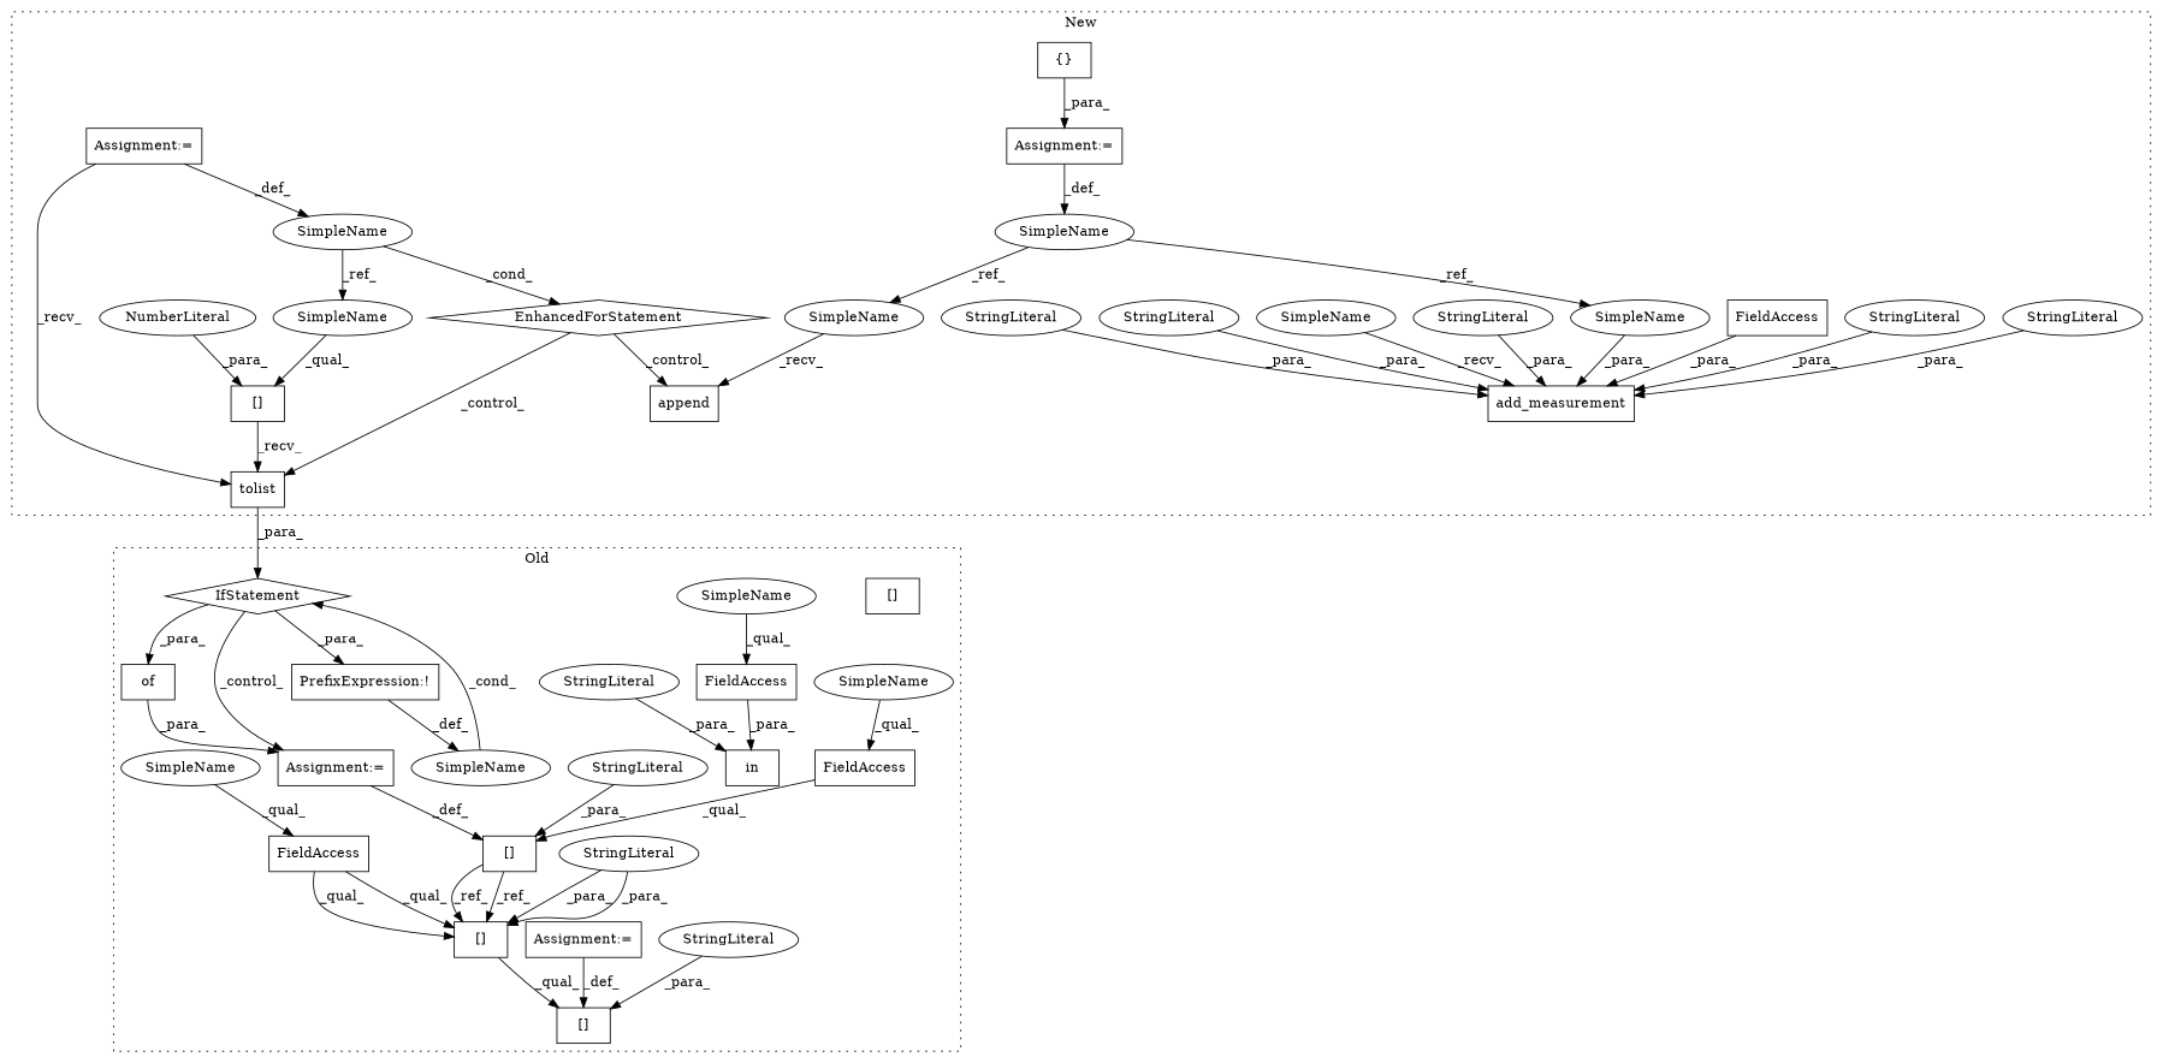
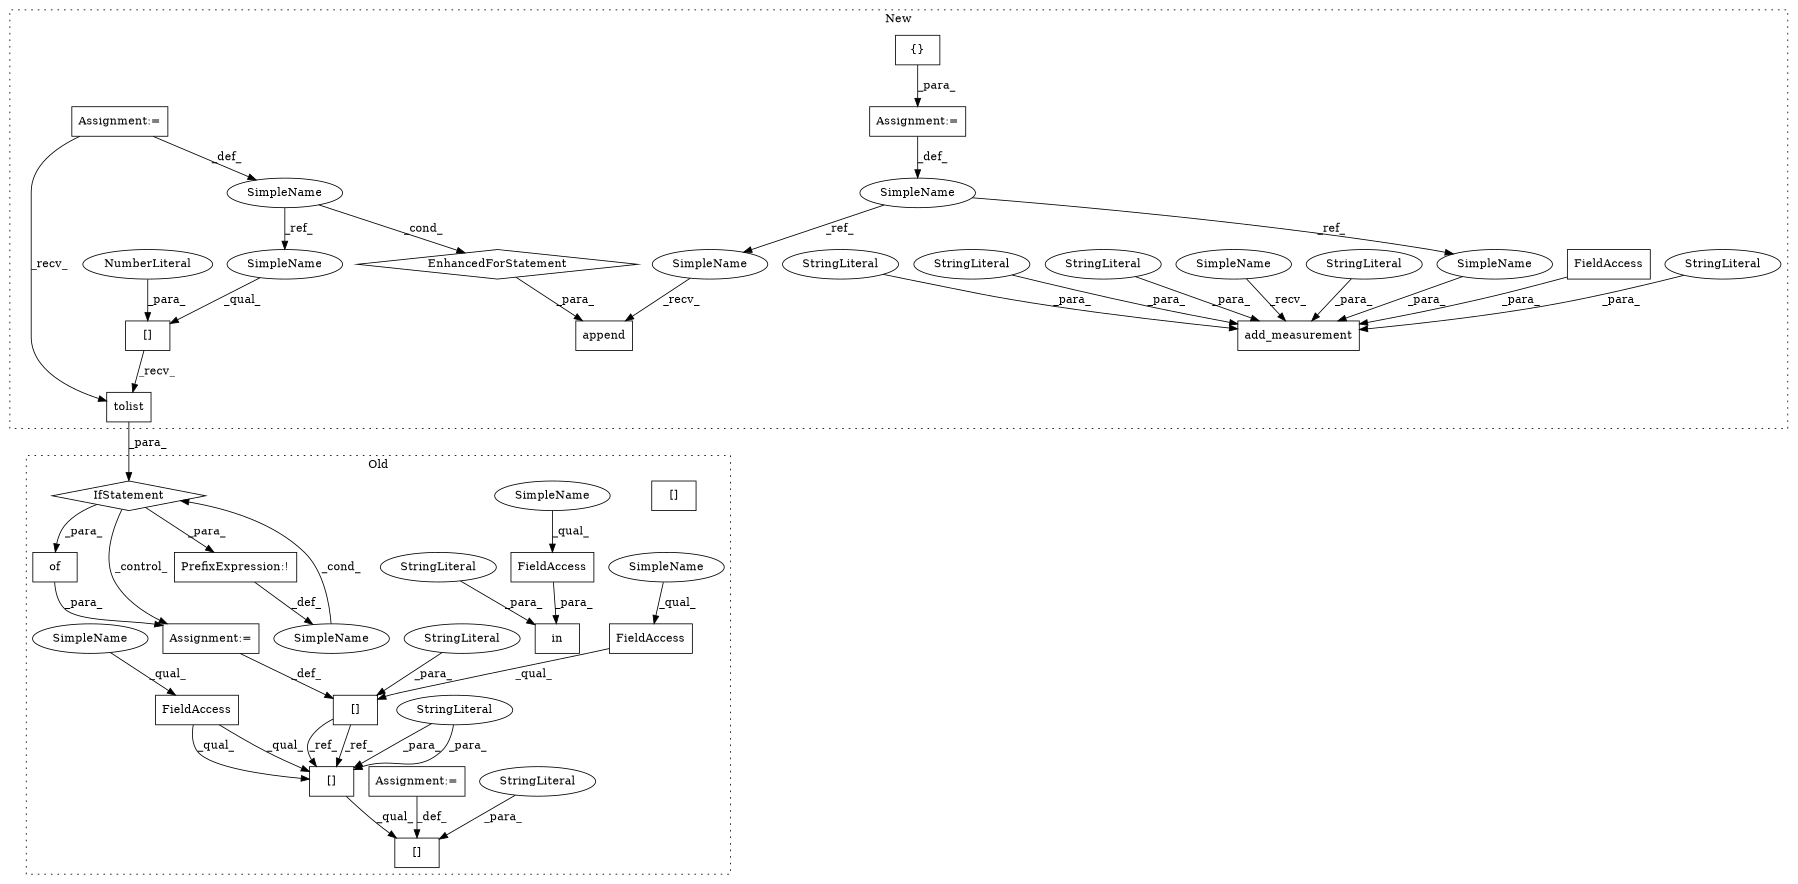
  digraph {
    node [a=42 l=20 s="6415,6456" shape=box]
    n1 [a=32 l=4 label=of s=6259]
    n2 [a=2 l="43,1" label="[]" s="6415,6472"]
    n3 [a=45 l=14 label=StringLiteral s=6458 shape=ellipse]
    n4 [a=2 l="21,1" label="[]"]
    n5 [a=45 label=StringLiteral s=6436 shape=ellipse]
    n6 [a=2 l="21,1" label="[]" s="6212,6253"]
    n7 [a=45 label=StringLiteral s=6233 shape=ellipse]
    n8 [a=22 label=FieldAccess s=6415]
    n9 [a=22 label=FieldAccess s=6212]
    n10 [a=22 label=FieldAccess s=6179]
    n11 [label=SimpleName shape=ellipse l="" s=""]
    n12 [a=25 l="4,2" label=IfStatement s="6143,6200" shape=diamond]
    n13 [a=7 l=1 label="Assignment:=" s=6254]
    n14 [a=7 l=1 label="Assignment:=" s=6473]
    n15 [a=38 l=1 label="PrefixExpression:!" s=6147]
    n16 [a=105 l=44 label=in s=6155]
    n17 [a=45 label=StringLiteral s=6155 shape=ellipse]
    n18 [a=2 l="21,1" label="[]"]
    n19 [l=7 label=SimpleName s=6179 shape=ellipse]
    n20 [l=7 label=SimpleName s=6415 shape=ellipse]
    n21 [l=7 label=SimpleName s=6212 shape=ellipse]
    n22 [a=32 l="16,1" label=add_measurement s="9151,9296"]
    n23 [a=45 l=6 label=StringLiteral s=9290 shape=ellipse]
    n24 [a=45 l=40 label=StringLiteral s=9223 shape=ellipse]
    n25 [a=45 l=14 label=StringLiteral s=9167 shape=ellipse]
    n26 [a=45 l=40 label=StringLiteral s=9182 shape=ellipse]
    n27 [a=22 l=4 label=FieldAccess s=9271]
    n28 [a=4 l=2 label="{}" s=1839]
    n29 [a=45 l=6 label=StringLiteral s=9264 shape=ellipse]
    n30 [l=13 label=SimpleName s=1816 shape=ellipse]
    n31 [a=32 l="7,1" label=append s="8828,8849"]
    n32 [l=2 label=SimpleName s=8791 shape=ellipse]
    n33 [a=70 l="53,2" label=EnhancedForStatement s="8734,8804" shape=diamond]
    n34 [a=2 l="3,1" label="[]" s="8835,8839"]
    n35 [a=34 l=1 label=NumberLiteral s=8838 shape=ellipse]
    n36 [a=32 l=8 label=tolist s=8841]
    n37 [a=7 l=1 label="Assignment:=" s=1739]
    n38 [a=7 l=1 label="Assignment:=" s=1829]
    n39 [l=2 label=SimpleName s=8835 shape=ellipse]
    n40 [l=13 label=SimpleName s=9276 shape=ellipse]
    n41 [l=13 label=SimpleName s=8814 shape=ellipse]
    n42 [l=7 label=SimpleName s=9143 shape=ellipse]
    subgraph cluster_1 {
      label=Old
      style=dotted
      n1
      n2
      n3
      n4
      n5
      n6
      n7
      n8
      n9
      n10
      n11
      n12
      n13
      n14
      n15
      n16
      n17
      n18
      n19
      n20
      n21
    }
    subgraph cluster_2 {
      label=New
      style=dotted
      n22
      n23
      n24
      n25
      n26
      n27
      n28
      n29
      n30
      n31
      n32
      n33
      n34
      n35
      n36
      n37
      n38
      n39
      n40
      n41
      n42
    }
    n1 -> n13 [label=_para_]
    n3 -> n2 [label=_para_]
    n5 -> n18 [label=_para_]
    n5 -> n18 [label=_para_]
    n6 -> n18 [label=_ref_]
    n6 -> n18 [label=_ref_]
    n7 -> n6 [label=_para_]
    n8 -> n18 [label=_qual_]
    n8 -> n18 [label=_qual_]
    n9 -> n6 [label=_qual_]
    n10 -> n16 [label=_para_]
    n11 -> n12 [label=_cond_]
    n12 -> n1 [label=_para_]
    n12 -> n13 [label=_control_]
    n12 -> n15 [label=_para_]
    n13 -> n6 [label=_def_]
    n14 -> n2 [label=_def_]
    n15 -> n11 [label=_def_]
    n17 -> n16 [label=_para_]
    n18 -> n2 [label=_qual_]
    n19 -> n10 [label=_qual_]
    n20 -> n8 [label=_qual_]
    n21 -> n9 [label=_qual_]
    n23 -> n22 [label=_para_]
    n24 -> n22 [label=_para_]
    n25 -> n22 [label=_para_]
    n26 -> n22 [label=_para_]
    n27 -> n22 [label=_para_]
    n28 -> n38 [label=_para_]
    n29 -> n22 [label=_para_]
    n30 -> n40 [label=_ref_]
    n30 -> n41 [label=_ref_]
    n32 -> n33 [label=_cond_]
    n32 -> n39 [label=_ref_]
-   n33 -> n31 [label=_control_]
-   n33 -> n36 [label=_control_]
+   n33 -> n31 [label=_para_]
    n34 -> n36 [label=_recv_]
    n35 -> n34 [label=_para_]
    n36 -> n12 [label=_para_]
    n37 -> n32 [label=_def_]
    n37 -> n36 [label=_recv_]
    n38 -> n30 [label=_def_]
    n39 -> n34 [label=_qual_]
    n40 -> n22 [label=_para_]
    n41 -> n31 [label=_recv_]
    n42 -> n22 [label=_recv_]
  }
